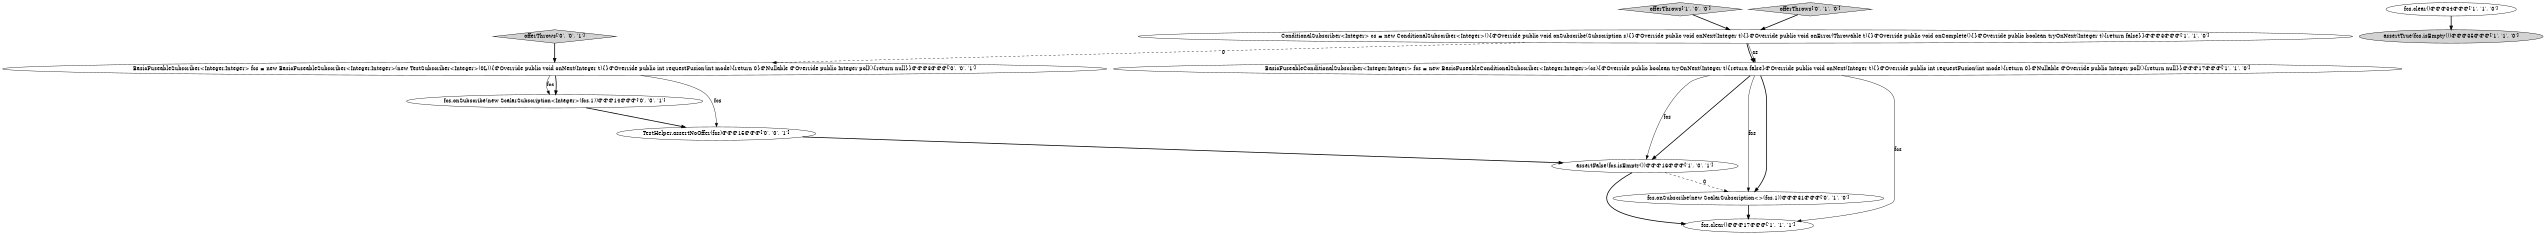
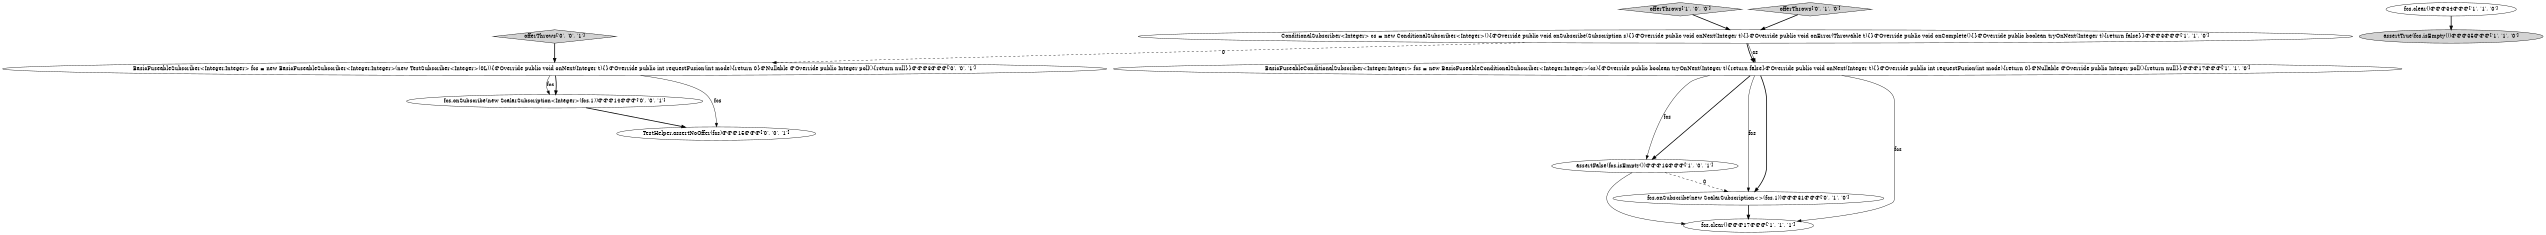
  digraph {
    node [fillcolor=white shape=ellipse style=filled]
    edge [style=bold]
    n1 [label="BasicFuseableConditionalSubscriber<Integer,Integer> fcs = new BasicFuseableConditionalSubscriber<Integer,Integer>(cs){@Override public boolean tryOnNext(Integer t){return false}@Override public void onNext(Integer t){}@Override public int requestFusion(int mode){return 0}@Nullable @Override public Integer poll(){return null}}@@@17@@@['1', '1', '0']"]
    n2 [label="assertFalse(fcs.isEmpty())@@@16@@@['1', '0', '1']"]
    n3 [label="fcs.clear()@@@17@@@['1', '1', '1']"]
    n4 [label="fcs.onSubscribe(new ScalarSubscription<>(fcs,1))@@@31@@@['0', '1', '0']"]
    n5 [fillcolor=lightgray label="assertTrue(fcs.isEmpty())@@@35@@@['1', '1', '0']"]
    n6 [label="ConditionalSubscriber<Integer> cs = new ConditionalSubscriber<Integer>(){@Override public void onSubscribe(Subscription s){}@Override public void onNext(Integer t){}@Override public void onError(Throwable t){}@Override public void onComplete(){}@Override public boolean tryOnNext(Integer t){return false}}@@@3@@@['1', '1', '0']"]
    n7 [label="BasicFuseableSubscriber<Integer,Integer> fcs = new BasicFuseableSubscriber<Integer,Integer>(new TestSubscriber<Integer>(0L)){@Override public void onNext(Integer t){}@Override public int requestFusion(int mode){return 0}@Nullable @Override public Integer poll(){return null}}@@@3@@@['0', '0', '1']"]
    n8 [label="fcs.onSubscribe(new ScalarSubscription<Integer>(fcs,1))@@@14@@@['0', '0', '1']"]
    n9 [label="TestHelper.assertNoOffer(fcs)@@@15@@@['0', '0', '1']"]
    n10 [fillcolor=lightgray label="offerThrows['1', '0', '0']" shape=diamond]
    n11 [fillcolor=lightgray label="offerThrows['0', '0', '1']" shape=diamond]
    n12 [label="fcs.clear()@@@34@@@['1', '1', '0']"]
    n13 [fillcolor=lightgray label="offerThrows['0', '1', '0']" shape=diamond]
    n1 -> n2 [label=fcs style=solid]
    n1 -> n2
    n1 -> n3 [label=fcs style=solid]
    n1 -> n4 [label=fcs style=solid]
    n1 -> n4
-   n2 -> n3
+   n2 -> n3 [style=solid]
    n2 -> n4 [label=0 style=dashed]
    n4 -> n3
    n6 -> n1
    n6 -> n1 [label=cs style=solid]
    n6 -> n7 [label=0 style=dashed]
    n7 -> n8
    n7 -> n8 [label=fcs style=solid]
    n7 -> n9 [label=fcs style=solid]
    n8 -> n9
-   n9 -> n2
    n10 -> n6
    n11 -> n7
    n12 -> n5
    n13 -> n6
  }
